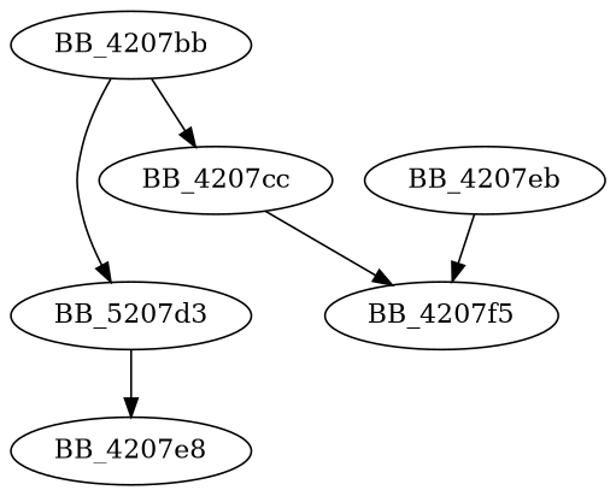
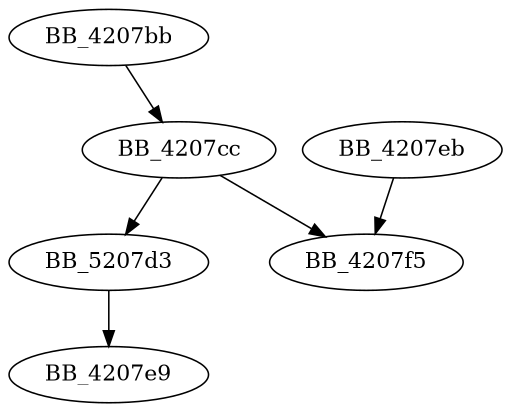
  digraph {
    BB_4207bb
    BB_4207cc
    n3 [label=BB_5207d3]
    BB_4207f5
    BB_4207eb
-   BB_4207e8
+   BB_4207e8 [label=BB_4207e9]
    BB_4207bb -> BB_4207cc
-   BB_4207bb -> n3
+   BB_4207cc -> n3
    BB_4207cc -> BB_4207f5
    n3 -> BB_4207e8
    BB_4207eb -> BB_4207f5
  }
